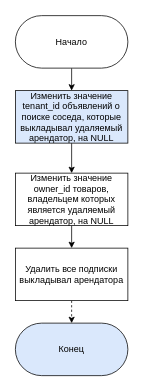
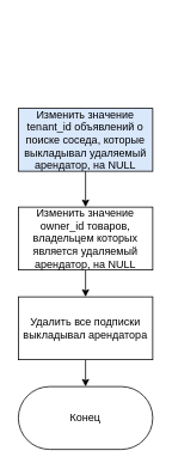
  <mxCell id="0" />
  <mxCell id="1" parent="0" />
- <mxCell id="2" style="edgeStyle=orthogonalEdgeStyle;rounded=0;orthogonalLoop=1;jettySize=auto;html=1;exitX=0.5;exitY=1;exitDx=0;exitDy=0;entryX=0.5;entryY=0;entryDx=0;entryDy=0;" parent="1" source="3" target="6" edge="1"><mxGeometry relative="1" as="geometry" /></mxCell>
- <mxCell id="3" value="Начало" style="rounded=1;whiteSpace=wrap;html=1;strokeWidth=1;fillColor=#FFFFFF;arcSize=50;" parent="1" vertex="1"><mxGeometry x="20" y="20" width="150" height="70" as="geometry" /></mxCell>
- <mxCell id="4" value="Конец" style="rounded=1;whiteSpace=wrap;html=1;strokeWidth=1;fillColor=#dae8fc;arcSize=50;" parent="1" vertex="1"><mxGeometry x="20" y="430" width="150" height="70" as="geometry" /></mxCell>
+ <mxCell id="4" value="Конец" style="rounded=1;whiteSpace=wrap;html=1;strokeWidth=1;fillColor=#FFFFFF;arcSize=50;" parent="1" vertex="1"><mxGeometry x="20" y="430" width="150" height="70" as="geometry" /></mxCell>
  <mxCell id="5" style="edgeStyle=orthogonalEdgeStyle;rounded=0;orthogonalLoop=1;jettySize=auto;html=1;exitX=0.5;exitY=1;exitDx=0;exitDy=0;entryX=0.5;entryY=0;entryDx=0;entryDy=0;" parent="1" source="6" target="8" edge="1"><mxGeometry relative="1" as="geometry" /></mxCell>
  <mxCell id="6" value="Изменить значение tenant_id объявлений о поиске соседа, которые выкладывал удаляемый арендатор, на NULL" style="rounded=0;whiteSpace=wrap;html=1;strokeWidth=1;fillColor=#dae8fc;" parent="1" vertex="1"><mxGeometry x="20" y="120" width="150" height="70" as="geometry" /></mxCell>
  <mxCell id="7" style="edgeStyle=orthogonalEdgeStyle;rounded=0;orthogonalLoop=1;jettySize=auto;html=1;exitX=0.5;exitY=1;exitDx=0;exitDy=0;entryX=0.5;entryY=0;entryDx=0;entryDy=0;" parent="1" source="8" target="10" edge="1"><mxGeometry relative="1" as="geometry" /></mxCell>
  <mxCell id="8" value="Изменить значение owner_id товаров, владельцем которых является удаляемый арендатор, на NULL" style="rounded=0;whiteSpace=wrap;html=1;strokeWidth=1;fillColor=#FFFFFF;" parent="1" vertex="1"><mxGeometry x="20" y="230" width="150" height="70" as="geometry" /></mxCell>
- <mxCell id="9" style="edgeStyle=orthogonalEdgeStyle;rounded=0;orthogonalLoop=1;jettySize=auto;html=1;exitX=0.5;exitY=1;exitDx=0;exitDy=0;entryX=0.5;entryY=0;entryDx=0;entryDy=0;dashed=1;" parent="1" source="10" target="4" edge="1"><mxGeometry relative="1" as="geometry" /></mxCell>
+ <mxCell id="9" style="edgeStyle=orthogonalEdgeStyle;rounded=0;orthogonalLoop=1;jettySize=auto;html=1;exitX=0.5;exitY=1;exitDx=0;exitDy=0;entryX=0.5;entryY=0;entryDx=0;entryDy=0;" parent="1" source="10" target="4" edge="1"><mxGeometry relative="1" as="geometry" /></mxCell>
  <mxCell id="10" value="Удалить все подписки выкладывал арендатора" style="rounded=0;whiteSpace=wrap;html=1;strokeWidth=1;fillColor=#FFFFFF;" parent="1" vertex="1"><mxGeometry x="20" y="330" width="150" height="70" as="geometry" /></mxCell>
